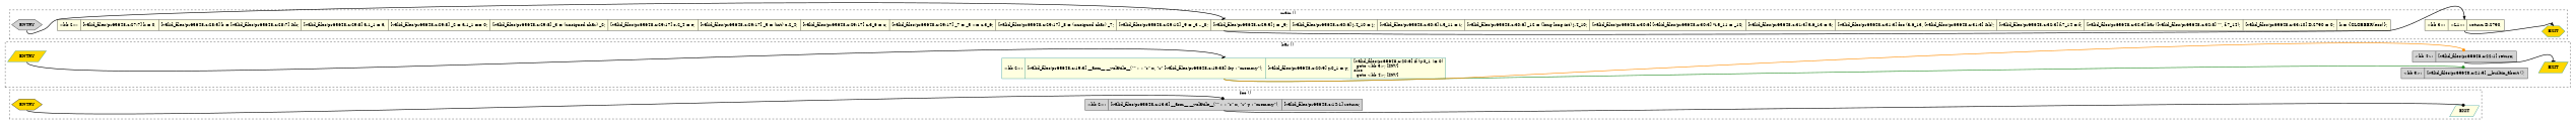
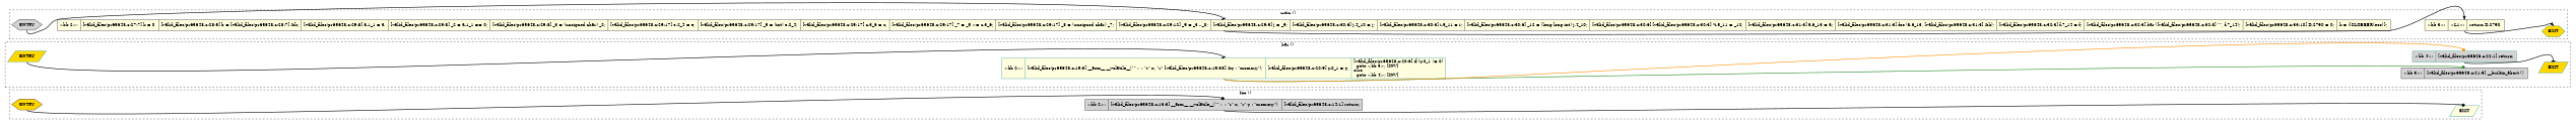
  digraph {
    rankdir=LR
    node [fillcolor=gold shape=record style=filled color=black]
    edge [constraint=true headport=n style="solid,bold" tailport=s color=black weight=10 arrowhead=dot]
    n1 [label=ENTRY shape=hexagon]
    n2 [fillcolor=lightyellow label=EXIT shape=parallelogram color=teal]
    n3 [fillcolor=lightgrey label="{\<bb\ 2\>:\l|[valid_files/pr65648.c:13:3]\ __asm__\ __volatile__(\"\"\ :\ \ :\ \"r\"\ x,\ \"r\"\ y\ :\ \"memory\");\l|[valid_files/pr65648.c:14:1]\ return;\l}"]
    n4 [label=ENTRY shape=parallelogram color=teal]
    n5 [label=EXIT shape=parallelogram color=teal]
    n6 [fillcolor=lightyellow label="{\<bb\ 2\>:\l|[valid_files/pr65648.c:19:3]\ __asm__\ __volatile__(\"\"\ :\ \ :\ \"r\"\ x,\ \"r\"\ [valid_files/pr65648.c:19:38]\ &y\ :\ \"memory\");\l|[valid_files/pr65648.c:20:9]\ y.0_1\ =\ y;\l|[valid_files/pr65648.c:20:6]\ if\ (y.0_1\ !=\ 0)\l\ \ goto\ \<bb\ 3\>;\ [INV]\lelse\l\ \ goto\ \<bb\ 4\>;\ [INV]\l}" color=teal]
    n7 [fillcolor=lightgrey label="{\<bb\ 3\>:\l|[valid_files/pr65648.c:21:5]\ __builtin_abort\ ();\l}"]
-   n8 [fillcolor=lightgrey label="{\<bb\ 4\>:\l|[valid_files/pr65648.c:22:1]\ return;\l}"]
+   n8 [fillcolor=lightgrey label="{\<bb\ 4\>:\l|[valid_files/pr65648.c:22:1]\ return;\l}" color=teal]
    n9 [fillcolor=lightgrey label=ENTRY shape=hexagon]
    n10 [label=EXIT shape=hexagon color=teal]
    n11 [fillcolor=lightyellow label="{\<bb\ 2\>:\l|[valid_files/pr65648.c:27:7]\ k\ =\ 0;\l|[valid_files/pr65648.c:28:5]\ b\ =\ [valid_files/pr65648.c:28:7]\ &k;\l|[valid_files/pr65648.c:29:8]\ a.1_1\ =\ a;\l|[valid_files/pr65648.c:29:8]\ _2\ =\ a.1_1\ ==\ 0;\l|[valid_files/pr65648.c:29:8]\ _3\ =\ (unsigned\ char)\ _2;\l|[valid_files/pr65648.c:29:17]\ e.2_4\ =\ e;\l|[valid_files/pr65648.c:29:17]\ _5\ =\ (int)\ e.2_4;\l|[valid_files/pr65648.c:29:17]\ c.3_6\ =\ c;\l|[valid_files/pr65648.c:29:17]\ _7\ =\ _5\ \>=\ c.3_6;\l|[valid_files/pr65648.c:29:17]\ _8\ =\ (unsigned\ char)\ _7;\l|[valid_files/pr65648.c:29:12]\ _9\ =\ _3\ -\ _8;\l|[valid_files/pr65648.c:29:5]\ j\ =\ _9;\l|[valid_files/pr65648.c:30:6]\ j.4_10\ =\ j;\l|[valid_files/pr65648.c:30:3]\ i.5_11\ =\ i;\l|[valid_files/pr65648.c:30:6]\ _12\ =\ (long\ long\ int)\ j.4_10;\l|[valid_files/pr65648.c:30:6]\ [valid_files/pr65648.c:30:3]\ *i.5_11\ =\ _12;\l|[valid_files/pr65648.c:31:3]\ a.6_13\ =\ a;\l|[valid_files/pr65648.c:31:3]\ foo\ (a.6_13,\ [valid_files/pr65648.c:31:3]\ &k);\l|[valid_files/pr65648.c:32:3]\ f.7_14\ =\ f;\l|[valid_files/pr65648.c:32:3]\ bar\ ([valid_files/pr65648.c:32:8]\ \"\",\ f.7_14);\l|[valid_files/pr65648.c:33:10]\ D.2790\ =\ 0;\l|k\ =\ \{CLOBBER(eos)\};\l}"]
    n12 [fillcolor=lightyellow label="{\<bb\ 3\>:\l|\<L1\>:\l|return\ D.2790;\l}"]
    subgraph cluster_1 {
      color=black
      label="foo ()"
      style=dashed
      n1
      n2
      n3
    }
    subgraph cluster_2 {
      color=black
      label="bar ()"
      style=dashed
      n4
      n5
      n6
      n7
      n8
    }
    subgraph cluster_3 {
      color=black
      label="main ()"
      style=dashed
      n9
      n10
      n11
      n12
    }
    n1 -> n2 [style=invis color="" weight="" arrowhead=""]
    n1 -> n3 [weight=100]
    n3 -> n2
    n4 -> n5 [style=invis color="" weight="" arrowhead=""]
    n4 -> n6 [weight=100 arrowhead=tee]
    n6 -> n7 [color=forestgreen]
    n6 -> n8 [color=darkorange]
    n8 -> n5 [arrowhead=tee]
    n9 -> n10 [style=invis color="" weight="" arrowhead=""]
    n9 -> n11 [weight=100 arrowhead=tee]
    n11 -> n12 [weight=100 arrowhead=normal]
    n12 -> n10 [arrowhead=normal]
  }
